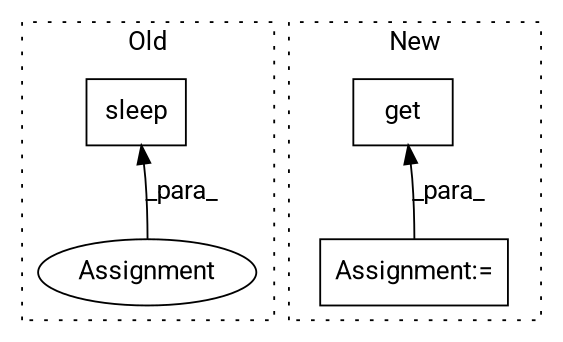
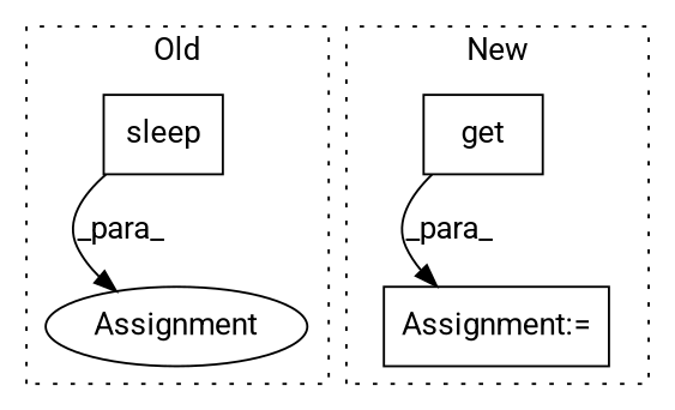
  digraph {
    fontname=Roboto
    node [a=32 fontname=Roboto shape=box]
    edge [fontname=Roboto]
    n1 [l="6,1" label=sleep s="3199,3208"]
    n2 [a=34 l=3 label=Assignment s=3205 shape=ellipse]
    n3 [l="4,1" label=get s="2668,2683"]
    n4 [a=7 l=1 label="Assignment:=" s=3041]
    subgraph cluster_1 {
      label=Old
      style=dotted
      n1
      n2
    }
    subgraph cluster_2 {
      label=New
      style=dotted
      n3
      n4
    }
-   n2 -> n1 [label=_para_]
-   n4 -> n3 [label=_para_]
+   n1 -> n2 [label=_para_]
+   n3 -> n4 [label=_para_]
  }
